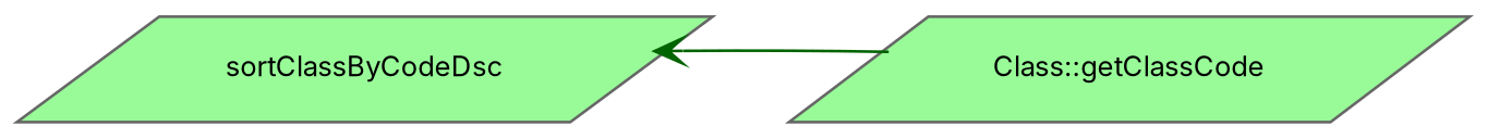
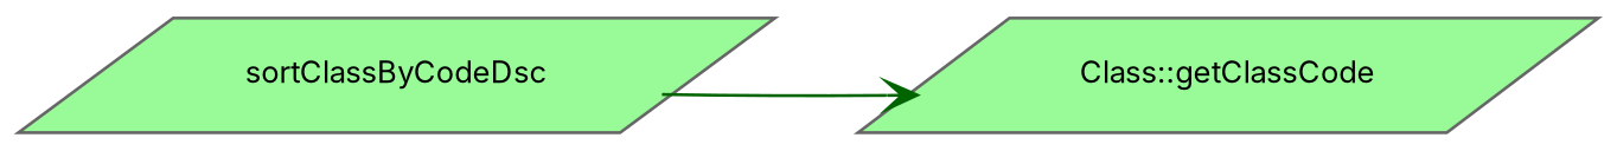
  digraph {
    rankdir=LR
    fontname=Inter
    node [fillcolor=palegreen fontname=Inter fontsize=10 shape=parallelogram style=filled]
    n1 [color=gray40 fontcolor=black height=0.2 label=sortClassByCodeDsc width=0.4]
    n2 [color=grey40 height=0.2 label="Class::getClassCode" width=0.4]
-   n2 -> n1 [color=darkgreen fontname=Inter fontsize=10 labelfontname=Helvetica labelfontsize=10 style=solid arrowhead=vee]
+   n1 -> n2 [color=darkgreen fontname=Inter fontsize=10 labelfontname=Helvetica labelfontsize=10 style=solid arrowhead=vee]
  }
